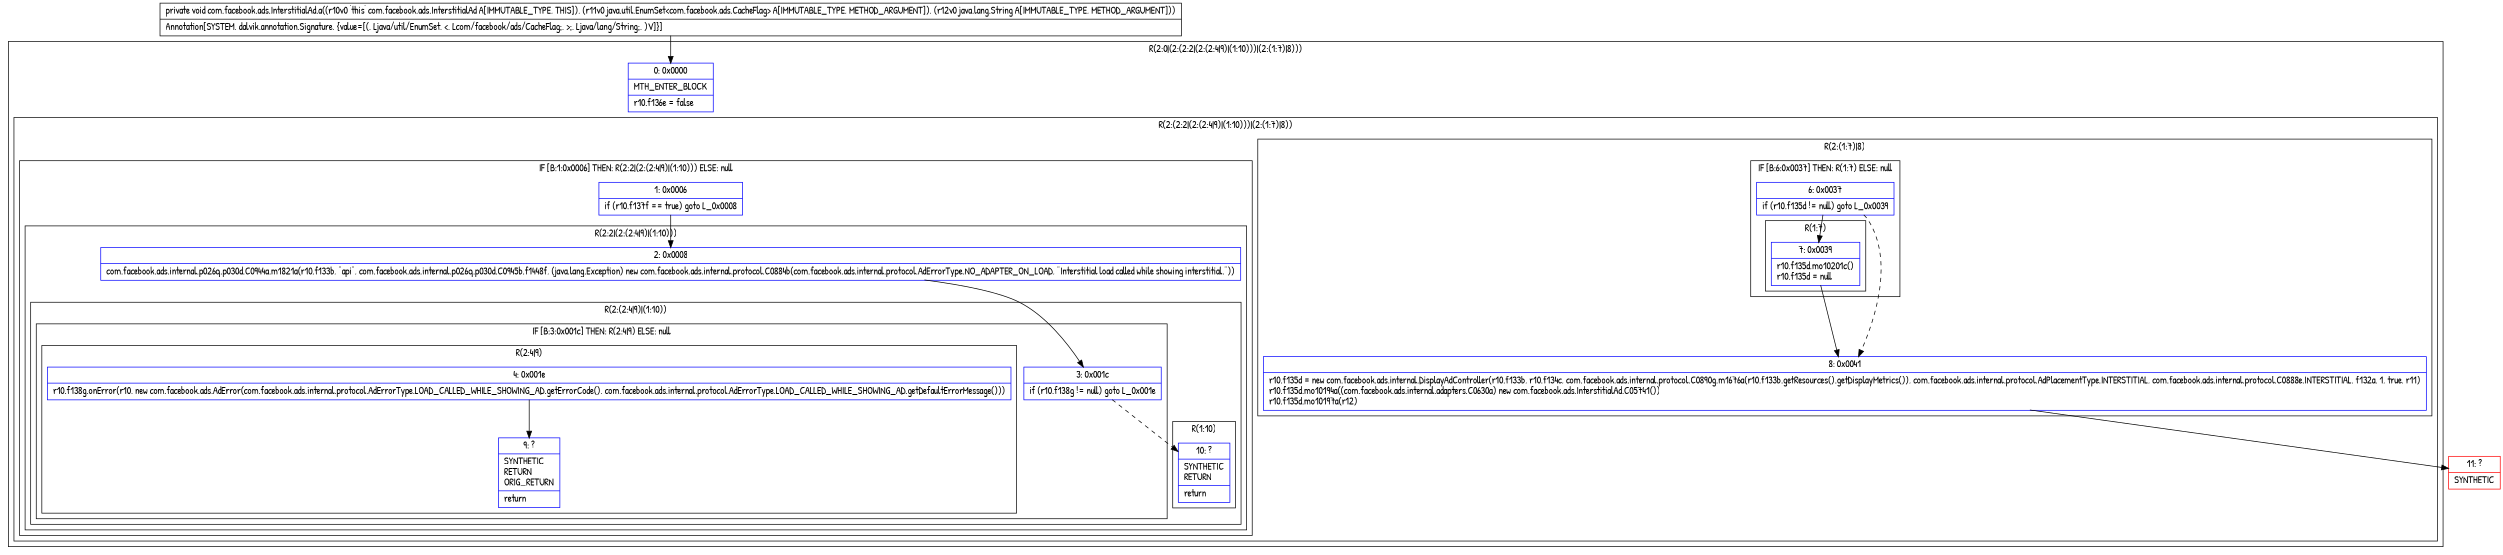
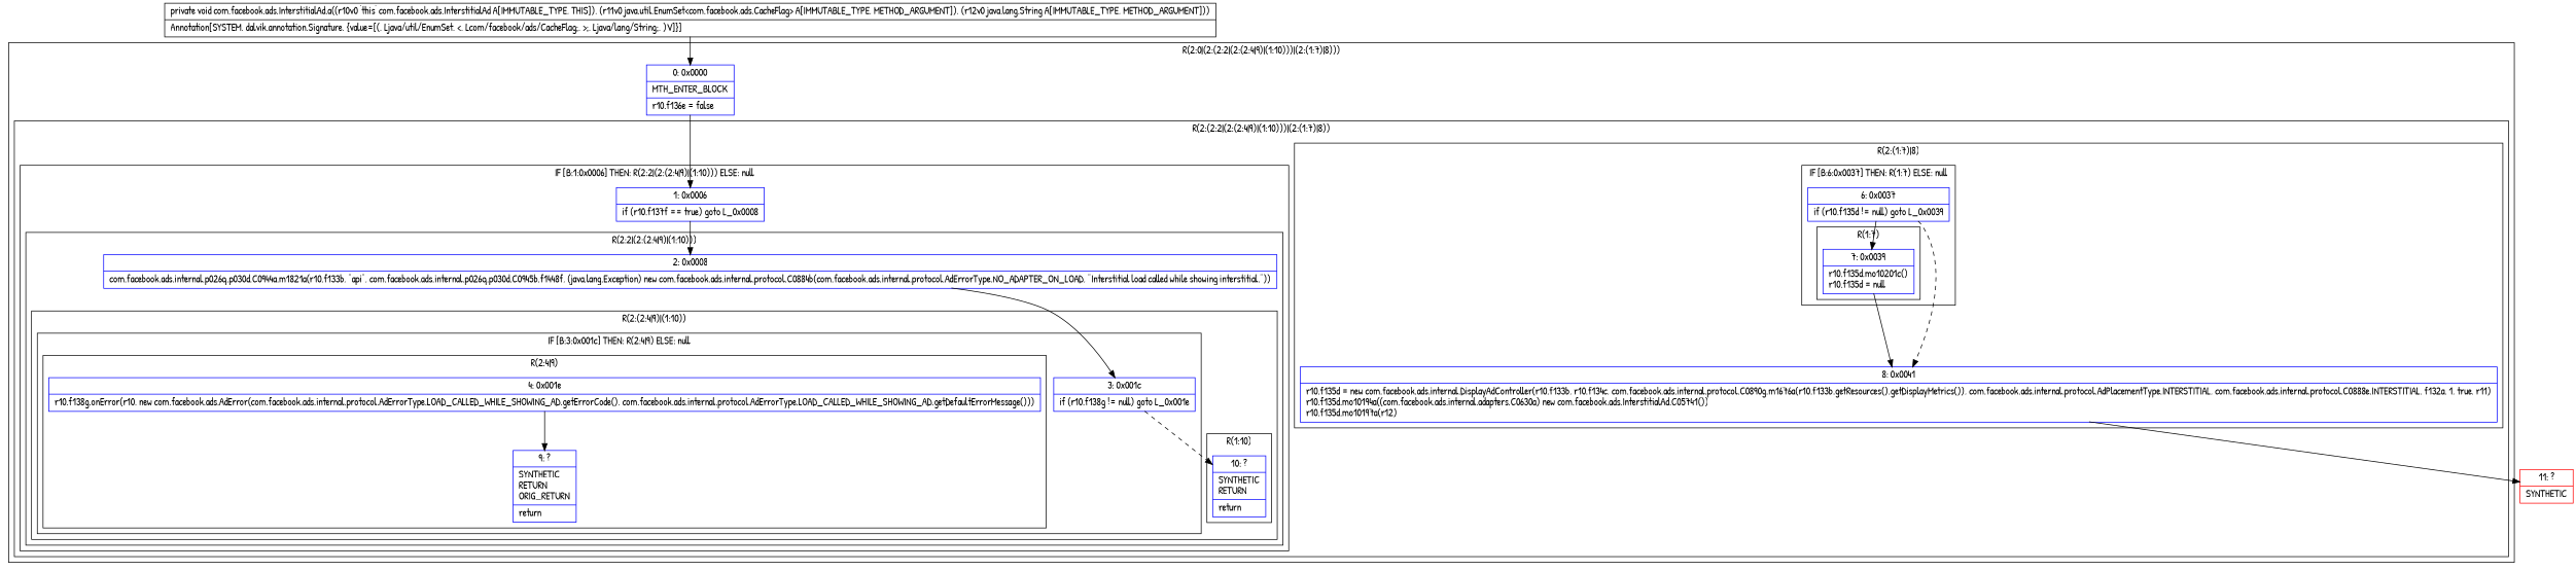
  digraph {
    fontname="Patrick Hand"
    node [color=blue fontname="Patrick Hand" shape=record]
    edge [fontname="Patrick Hand"]
    n1 [label="{4\:\ 0x001e|r10.f138g.onError(r10, new com.facebook.ads.AdError(com.facebook.ads.internal.protocol.AdErrorType.LOAD_CALLED_WHILE_SHOWING_AD.getErrorCode(), com.facebook.ads.internal.protocol.AdErrorType.LOAD_CALLED_WHILE_SHOWING_AD.getDefaultErrorMessage()))\l}"]
    n2 [label="{9\:\ ?|SYNTHETIC\lRETURN\lORIG_RETURN\l|return\l}"]
    n3 [label="{3\:\ 0x001c|if (r10.f138g != null) goto L_0x001e\l}"]
    n4 [label="{10\:\ ?|SYNTHETIC\lRETURN\l|return\l}"]
    n5 [label="{2\:\ 0x0008|com.facebook.ads.internal.p026q.p030d.C0944a.m1821a(r10.f133b, \"api\", com.facebook.ads.internal.p026q.p030d.C0945b.f1448f, (java.lang.Exception) new com.facebook.ads.internal.protocol.C0884b(com.facebook.ads.internal.protocol.AdErrorType.NO_ADAPTER_ON_LOAD, \"Interstitial load called while showing interstitial.\"))\l}"]
    n6 [label="{1\:\ 0x0006|if (r10.f137f == true) goto L_0x0008\l}"]
    n7 [label="{7\:\ 0x0039|r10.f135d.mo10201c()\lr10.f135d = null\l}"]
    n8 [label="{6\:\ 0x0037|if (r10.f135d != null) goto L_0x0039\l}"]
    n9 [label="{8\:\ 0x0041|r10.f135d = new com.facebook.ads.internal.DisplayAdController(r10.f133b, r10.f134c, com.facebook.ads.internal.protocol.C0890g.m1676a(r10.f133b.getResources().getDisplayMetrics()), com.facebook.ads.internal.protocol.AdPlacementType.INTERSTITIAL, com.facebook.ads.internal.protocol.C0888e.INTERSTITIAL, f132a, 1, true, r11)\lr10.f135d.mo10194a((com.facebook.ads.internal.adapters.C0630a) new com.facebook.ads.InterstitialAd.C05741())\lr10.f135d.mo10197a(r12)\l}"]
    n10 [label="{0\:\ 0x0000|MTH_ENTER_BLOCK\l|r10.f136e = false\l}"]
    n11 [color=red label="{11\:\ ?|SYNTHETIC\l}"]
    n12 [label="{private void com.facebook.ads.InterstitialAd.a((r10v0 'this' com.facebook.ads.InterstitialAd A[IMMUTABLE_TYPE, THIS]), (r11v0 java.util.EnumSet\<com.facebook.ads.CacheFlag\> A[IMMUTABLE_TYPE, METHOD_ARGUMENT]), (r12v0 java.lang.String A[IMMUTABLE_TYPE, METHOD_ARGUMENT]))  | Annotation[SYSTEM, dalvik.annotation.Signature, \{value=[(, Ljava\/util\/EnumSet, \<, Lcom\/facebook\/ads\/CacheFlag;, \>;, Ljava\/lang\/String;, )V]\}]\l}" color=""]
    subgraph cluster_1 {
      label="R(2:0|(2:(2:2|(2:(2:4|9)|(1:10)))|(2:(1:7)|8)))"
      n10
      subgraph cluster_2 {
        label="R(2:(2:2|(2:(2:4|9)|(1:10)))|(2:(1:7)|8))"
        subgraph cluster_3 {
          label="IF [B:1:0x0006] THEN: R(2:2|(2:(2:4|9)|(1:10))) ELSE: null"
          n6
          subgraph cluster_4 {
            label="R(2:2|(2:(2:4|9)|(1:10)))"
            n5
            subgraph cluster_5 {
              label="R(2:(2:4|9)|(1:10))"
              subgraph cluster_6 {
                label="IF [B:3:0x001c] THEN: R(2:4|9) ELSE: null"
                n3
                subgraph cluster_7 {
                  label="R(2:4|9)"
                  n1
                  n2
                }
              }
              subgraph cluster_8 {
                label="R(1:10)"
                n4
              }
            }
          }
        }
        subgraph cluster_9 {
          label="R(2:(1:7)|8)"
          n9
          subgraph cluster_10 {
            label="IF [B:6:0x0037] THEN: R(1:7) ELSE: null"
            n8
            subgraph cluster_11 {
              label="R(1:7)"
              n7
            }
          }
        }
      }
    }
    n1 -> n2
    n3 -> n4 [style=dashed]
    n5 -> n3
    n6 -> n5
    n7 -> n9
    n8 -> n7
    n8 -> n9 [style=dashed]
    n9 -> n11
+   n10 -> n6
    n12 -> n10
  }
